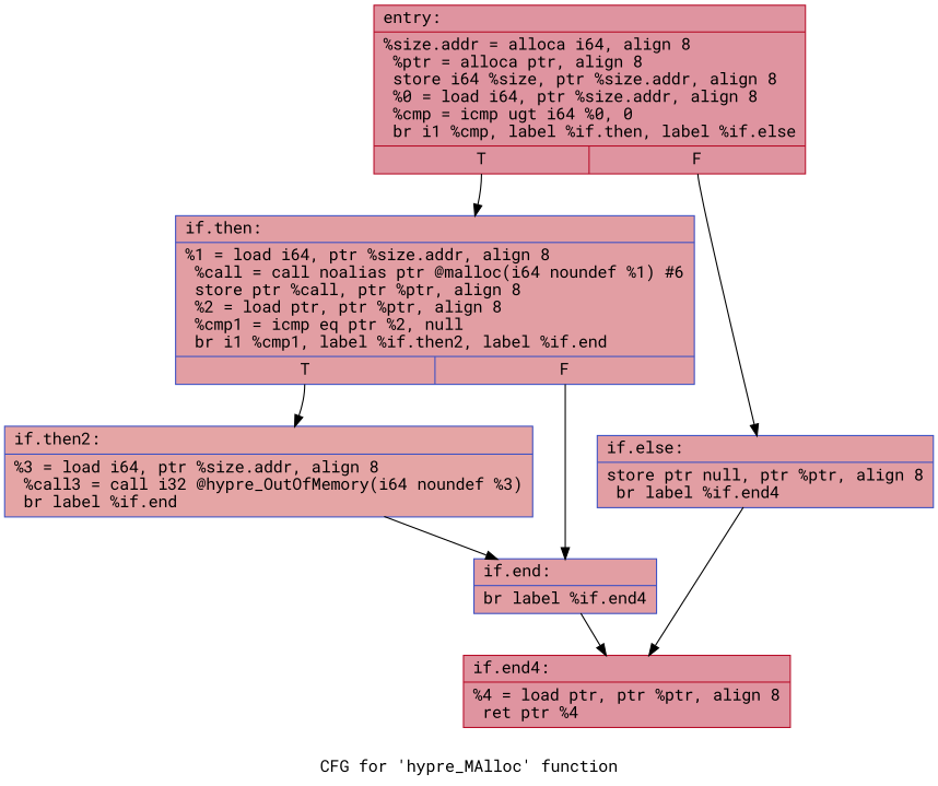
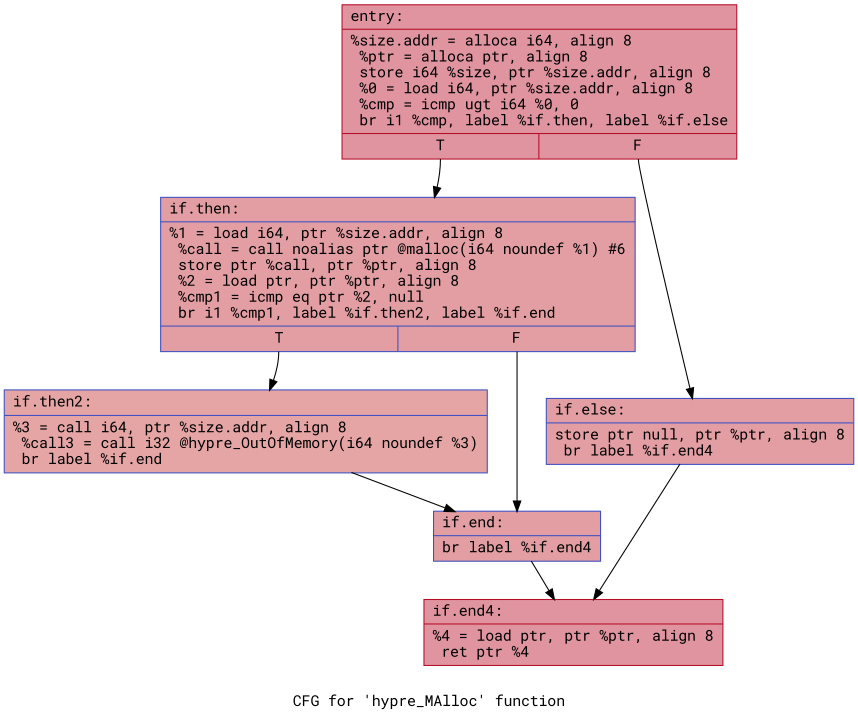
  digraph {
    label="CFG for 'hypre_MAlloc' function"
    fontname="Roboto Mono"
    node [color="#3d50c3ff" fillcolor="#be242e70" fontname="Roboto Mono" shape=record style=filled]
    edge [fontname="Roboto Mono"]
    n1 [color="#b70d28ff" fillcolor="#b70d2870" label="{entry:\l|  %size.addr = alloca i64, align 8\l  %ptr = alloca ptr, align 8\l  store i64 %size, ptr %size.addr, align 8\l  %0 = load i64, ptr %size.addr, align 8\l  %cmp = icmp ugt i64 %0, 0\l  br i1 %cmp, label %if.then, label %if.else\l|{<s0>T|<s1>F}}"]
    n2 [label="{if.then:\l|  %1 = load i64, ptr %size.addr, align 8\l  %call = call noalias ptr @malloc(i64 noundef %1) #6\l  store ptr %call, ptr %ptr, align 8\l  %2 = load ptr, ptr %ptr, align 8\l  %cmp1 = icmp eq ptr %2, null\l  br i1 %cmp1, label %if.then2, label %if.end\l|{<s0>T|<s1>F}}"]
    n3 [label="{if.else:\l|  store ptr null, ptr %ptr, align 8\l  br label %if.end4\l}"]
-   n4 [fillcolor="#c5333470" label="{if.then2:\l|  %3 = load i64, ptr %size.addr, align 8\l  %call3 = call i32 @hypre_OutOfMemory(i64 noundef %3)\l  br label %if.end\l}"]
+   n4 [fillcolor="#c5333470" label="{if.then2:\l|  %3 = call i64, ptr %size.addr, align 8\l  %call3 = call i32 @hypre_OutOfMemory(i64 noundef %3)\l  br label %if.end\l}"]
    n5 [label="{if.end:\l|  br label %if.end4\l}"]
    n6 [color="#b70d28ff" fillcolor="#b70d2870" label="{if.end4:\l|  %4 = load ptr, ptr %ptr, align 8\l  ret ptr %4\l}"]
    n1 -> n2 [tailport=s0]
    n1 -> n3 [tailport=s1]
    n2 -> n4 [tailport=s0]
    n2 -> n5 [tailport=s1]
    n3 -> n6
    n4 -> n5
    n5 -> n6
  }
